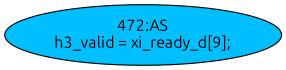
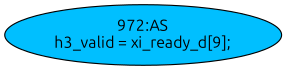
  strict digraph {
    fontname=Ubuntu
-   n1 [ast="<pyverilog.vparser.ast.Assign object at 0x7f9442a411d0>" def_var="['h3_valid']" fillcolor=deepskyblue label="472:AS\nh3_valid = xi_ready_d[9];" statements="[]" style=filled typ=Assign use_var="['xi_ready_d']" fontname=Ubuntu]
+   n1 [ast="<pyverilog.vparser.ast.Assign object at 0x7f9442a411d0>" def_var="['h3_valid']" fillcolor=deepskyblue label="972:AS\nh3_valid = xi_ready_d[9];" statements="[]" style=filled typ=Assign use_var="['xi_ready_d']" fontname=Ubuntu]
  }
